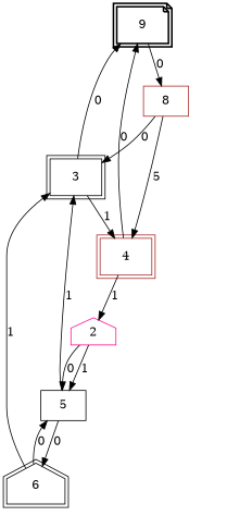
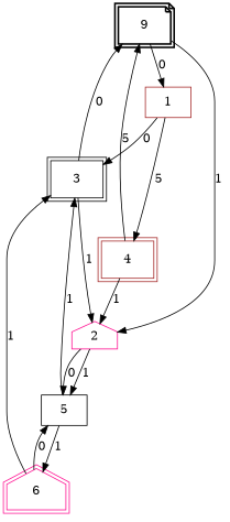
  digraph {
    node [color=black peripheries=2 shape=box]
    n1 [label=9 shape=note style=bold]
-   1 [color=brown label=8 peripheries=""]
+   1 [color=brown peripheries=""]
    2 [color=deeppink shape=house peripheries=""]
    3
    4 [color=brown]
    5 [peripheries=""]
-   6 [shape=house]
+   6 [color=deeppink shape=house]
    n1 -> 1 [label=0]
+   n1 -> 2 [label=1]
    1 -> 3 [label=0]
    1 -> 4 [label=5]
    2 -> 5 [label=0]
    2 -> 5 [label=1]
    3 -> n1 [label=0]
-   3 -> 4 [label=1]
-   4 -> n1 [label=0]
+   3 -> 2 [label=1]
+   4 -> n1 [label=5]
    4 -> 2 [label=1]
    5 -> 3 [label=1]
-   5 -> 6 [label=0]
+   5 -> 6 [label=1]
    6 -> 3 [label=1]
    6 -> 5 [label=0]
  }
